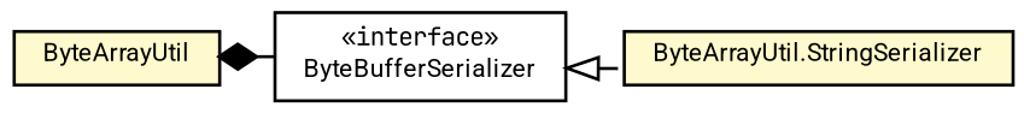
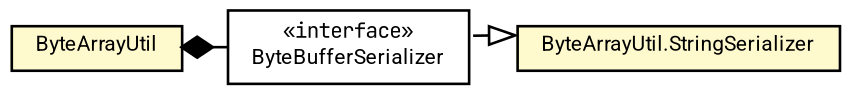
  digraph {
    fontname="JetBrains Mono"
    nodesep=0.15
    rankdir=LR
    ranksep=0.25
    node [fontcolor=black fontname="JetBrains Mono" fontsize=8 margin=0 shape=plaintext]
    edge [color=black dir=back fontname="JetBrains Mono" fontsize=7 labelfontname=Roboto labelfontsize=7]
    n1 [height=0 label=<<table title="de.lmu.ifi.dbs.elki.utilities.io.ByteBufferSerializer" border="0" cellborder="1" cellspacing="0" cellpadding="2" href="ByteBufferSerializer.html" target="_parent"> 		<tr><td><table border="0" cellspacing="0" cellpadding="1"> 		<tr><td align="center" balign="center"> &#171;interface&#187; </td></tr> 		<tr><td align="center" balign="center"> <font face="Roboto">ByteBufferSerializer</font> </td></tr> 		</table></td></tr> 		</table>> width=0]
    n2 [height=0 label=<<table title="de.lmu.ifi.dbs.elki.utilities.io.ByteArrayUtil.StringSerializer" border="0" cellborder="1" cellspacing="0" cellpadding="2" bgcolor="lemonChiffon" href="ByteArrayUtil.StringSerializer.html" target="_parent"> 		<tr><td><table border="0" cellspacing="0" cellpadding="1"> 		<tr><td align="center" balign="center"> <font face="Roboto">ByteArrayUtil.StringSerializer</font> </td></tr> 		</table></td></tr> 		</table>> width=0]
    n3 [height=0 label=<<table title="de.lmu.ifi.dbs.elki.utilities.io.ByteArrayUtil" border="0" cellborder="1" cellspacing="0" cellpadding="2" bgcolor="LemonChiffon" href="ByteArrayUtil.html" target="_parent"> 		<tr><td><table border="0" cellspacing="0" cellpadding="1"> 		<tr><td align="center" balign="center"> <font face="Roboto">ByteArrayUtil</font> </td></tr> 		</table></td></tr> 		</table>> width=0]
-   n1 -> n2 [arrowtail=empty style=dashed weight=9]
+   n2 -> n1 [arrowtail=empty style=dashed weight=9]
    n3 -> n1 [arrowhead=none arrowtail=diamond weight=6]
  }
